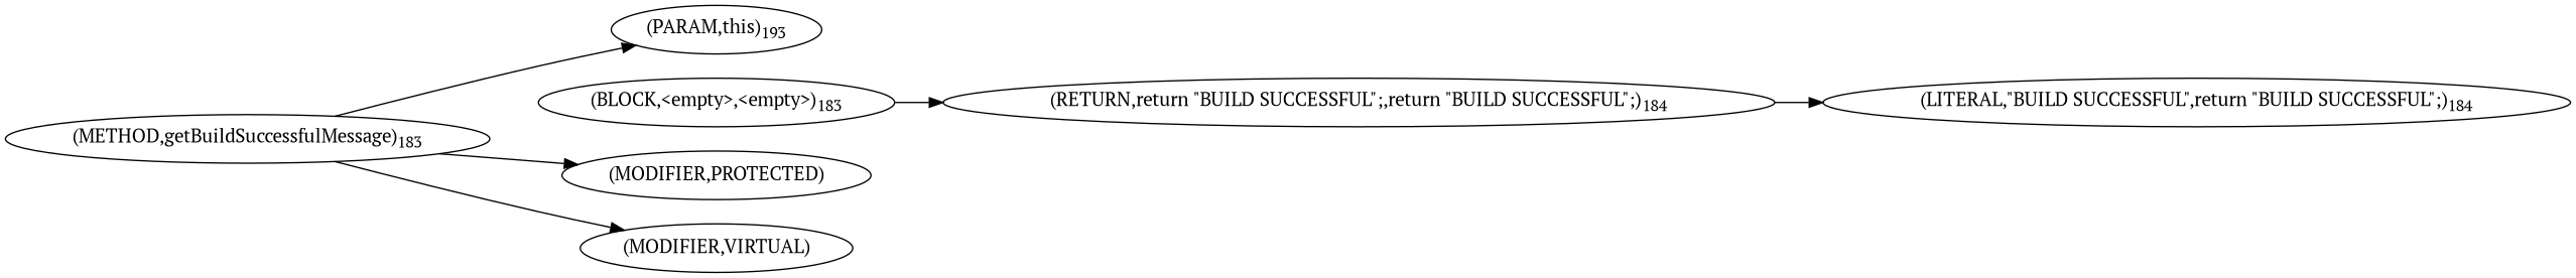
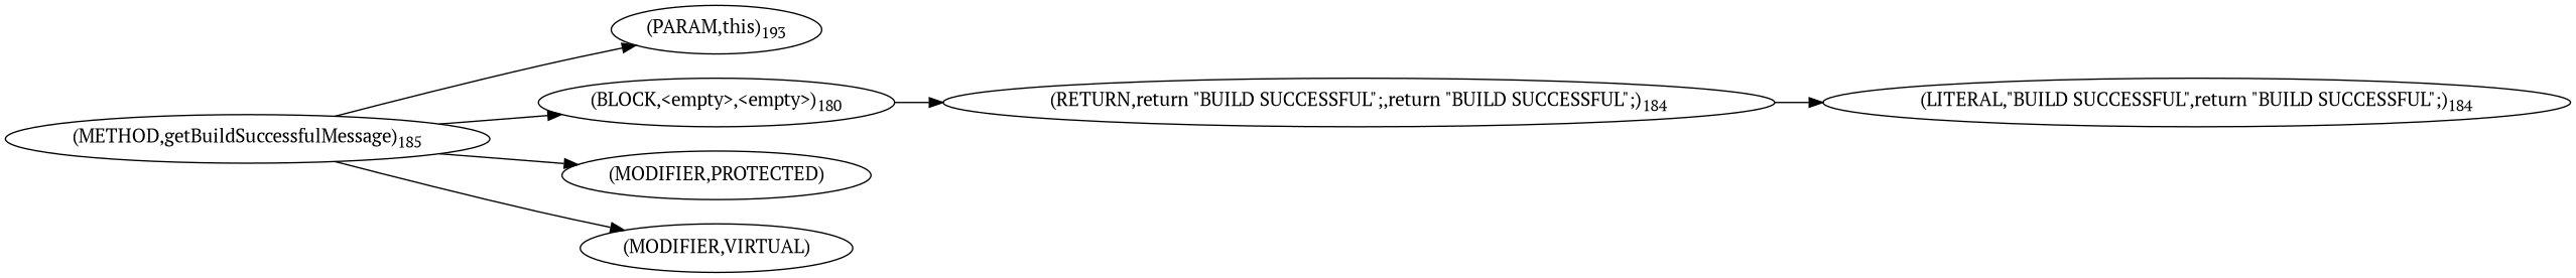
  digraph {
    fontname="PT Serif"
    rankdir=LR
    node [fontname="PT Serif"]
    edge [fontname="PT Serif"]
-   n1 [label=<(METHOD,getBuildSuccessfulMessage)<SUB>183</SUB>>]
+   n1 [label=<(METHOD,getBuildSuccessfulMessage)<SUB>185</SUB>>]
    n2 [label=<(PARAM,this)<SUB>193</SUB>>]
-   n3 [label=<(BLOCK,&lt;empty&gt;,&lt;empty&gt;)<SUB>183</SUB>>]
+   n3 [label=<(BLOCK,&lt;empty&gt;,&lt;empty&gt;)<SUB>180</SUB>>]
    n4 [label=<(MODIFIER,PROTECTED)>]
    n5 [label=<(MODIFIER,VIRTUAL)>]
    n6 [label=<(RETURN,return &quot;BUILD SUCCESSFUL&quot;;,return &quot;BUILD SUCCESSFUL&quot;;)<SUB>184</SUB>>]
    n7 [label=<(LITERAL,&quot;BUILD SUCCESSFUL&quot;,return &quot;BUILD SUCCESSFUL&quot;;)<SUB>184</SUB>>]
    n1 -> n2
+   n1 -> n3
    n1 -> n4
    n1 -> n5
    n3 -> n6
    n6 -> n7
  }
